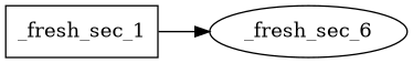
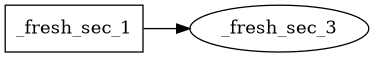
  digraph {
    rankdir=LR
    _fresh_sec_1 [shape=box]
-   _fresh_sec_3 [label=_fresh_sec_6]
+   _fresh_sec_3
    _fresh_sec_1 -> _fresh_sec_3
  }
